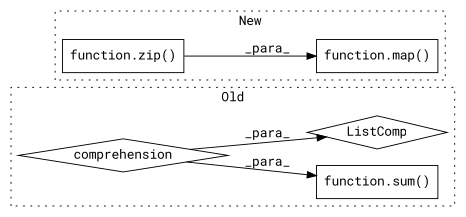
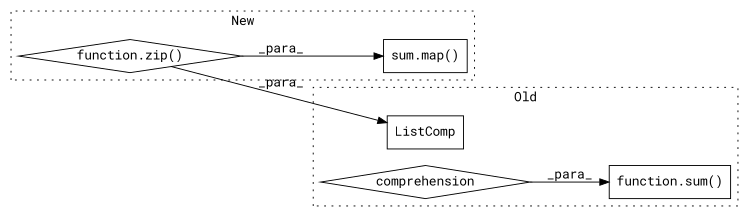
  digraph {
    fontname="Roboto Mono"
    rankdir=LR
    node [a=75 fontname="Roboto Mono" l="4,1" shape=box]
    edge [fontname="Roboto Mono"]
    n1 [label="function.sum()" s="1047,1081"]
-   n2 [a=106 l=30 label=ListComp s=1051 shape=diamond]
+   n2 [a=106 l=30 label=ListComp s=1051]
    n3 [a=45 l=3 label=comprehension s=1054 shape=diamond]
-   n4 [label="function.map()" s="1067,1099"]
-   n5 [l="4,18" label="function.zip()" s="1076,1081"]
+   n4 [label="sum.map()" s="1067,1099"]
+   n5 [l="4,18" label="function.zip()" s="1076,1081" shape=diamond]
    subgraph cluster_1 {
      label=Old
      style=dotted
      n1
      n2
      n3
    }
    subgraph cluster_2 {
      label=New
      style=dotted
      n4
      n5
    }
    n3 -> n1 [label=_para_]
-   n3 -> n2 [label=_para_]
+   n5 -> n2 [label=_para_]
    n5 -> n4 [label=_para_]
  }
